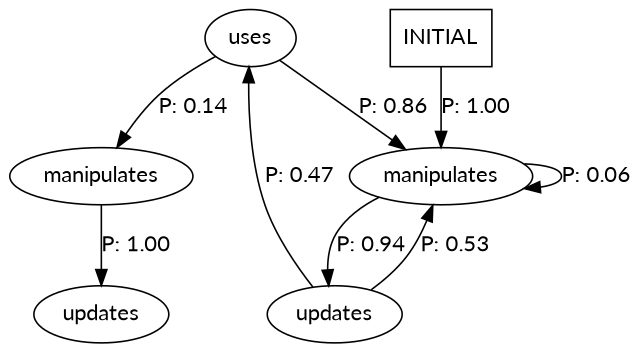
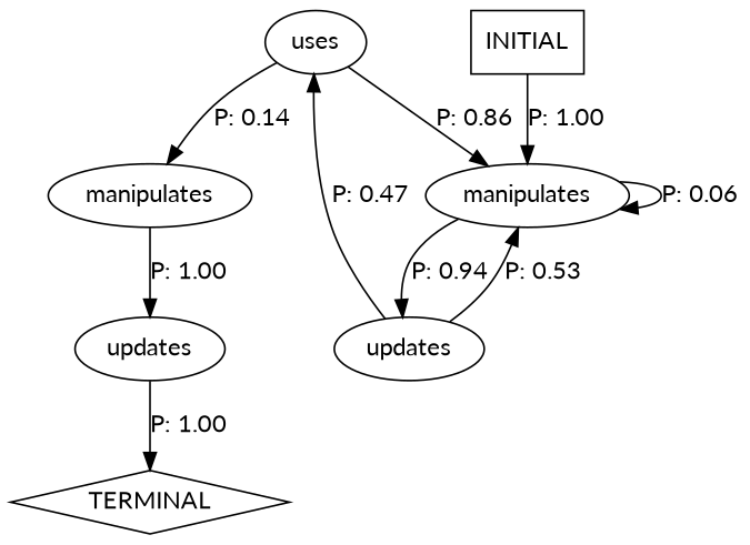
  digraph {
    fontname=Lato
    node [fontname=Lato]
    edge [fontname=Lato]
    n1 [label=manipulates]
    n2 [label=updates]
    n3 [label=manipulates]
    n4 [label=updates]
+   n5 [label=TERMINAL shape=diamond]
    n6 [label=uses]
    n7 [label=INITIAL shape=box]
    n1 -> n2 [label="P: 1.00"]
+   n2 -> n5 [label="P: 1.00"]
    n3 -> n3 [label="P: 0.06"]
    n3 -> n4 [label="P: 0.94"]
    n4 -> n3 [label="P: 0.53"]
    n4 -> n6 [label="P: 0.47"]
    n6 -> n1 [label="P: 0.14"]
    n6 -> n3 [label="P: 0.86"]
    n7 -> n3 [label="P: 1.00"]
  }
